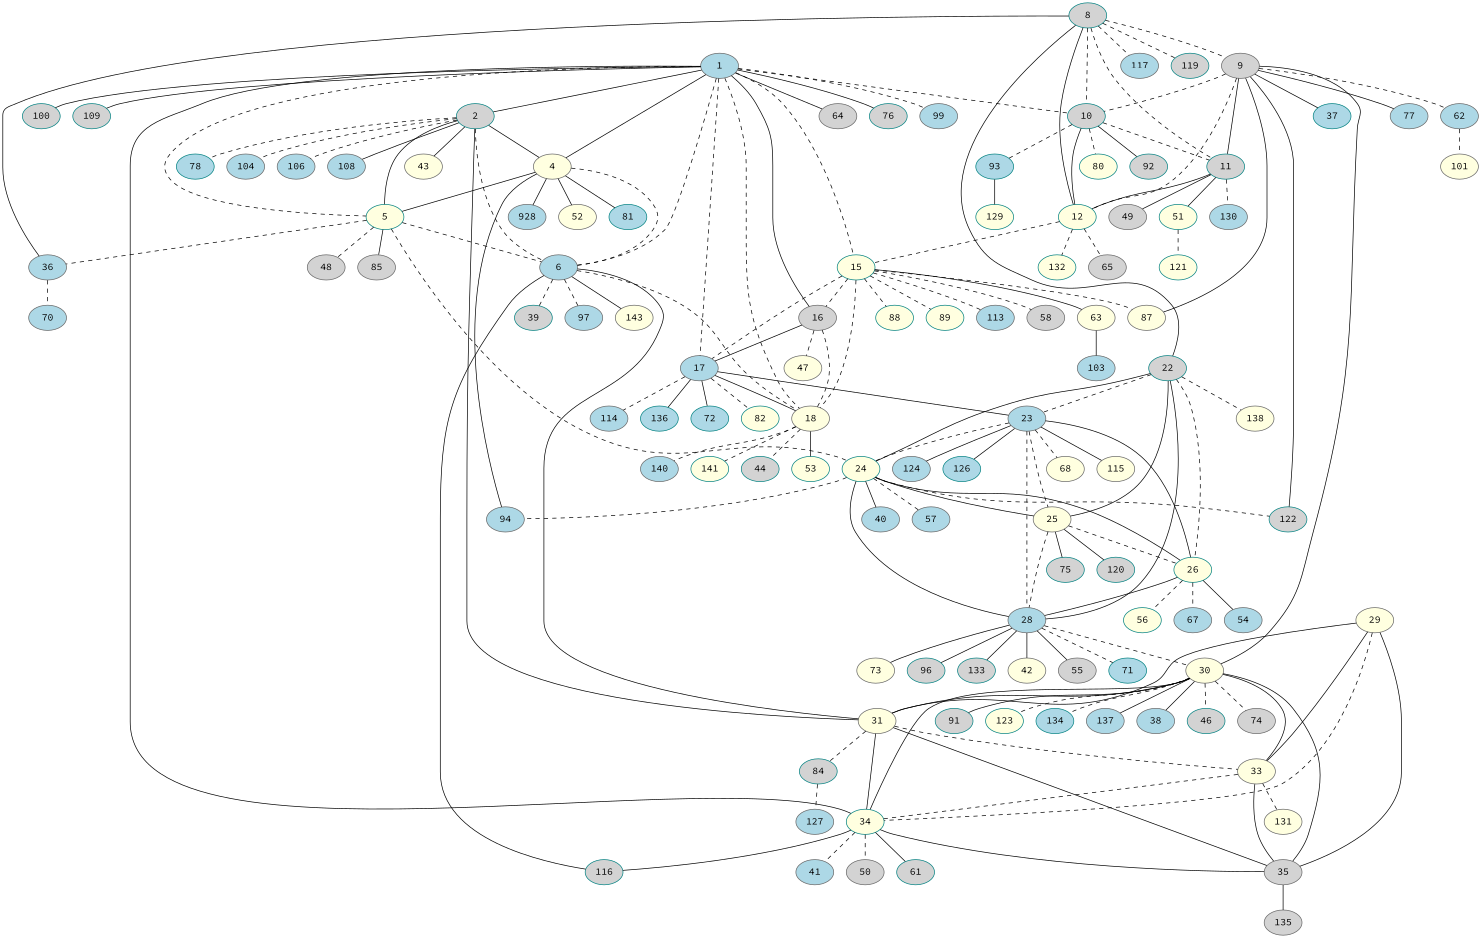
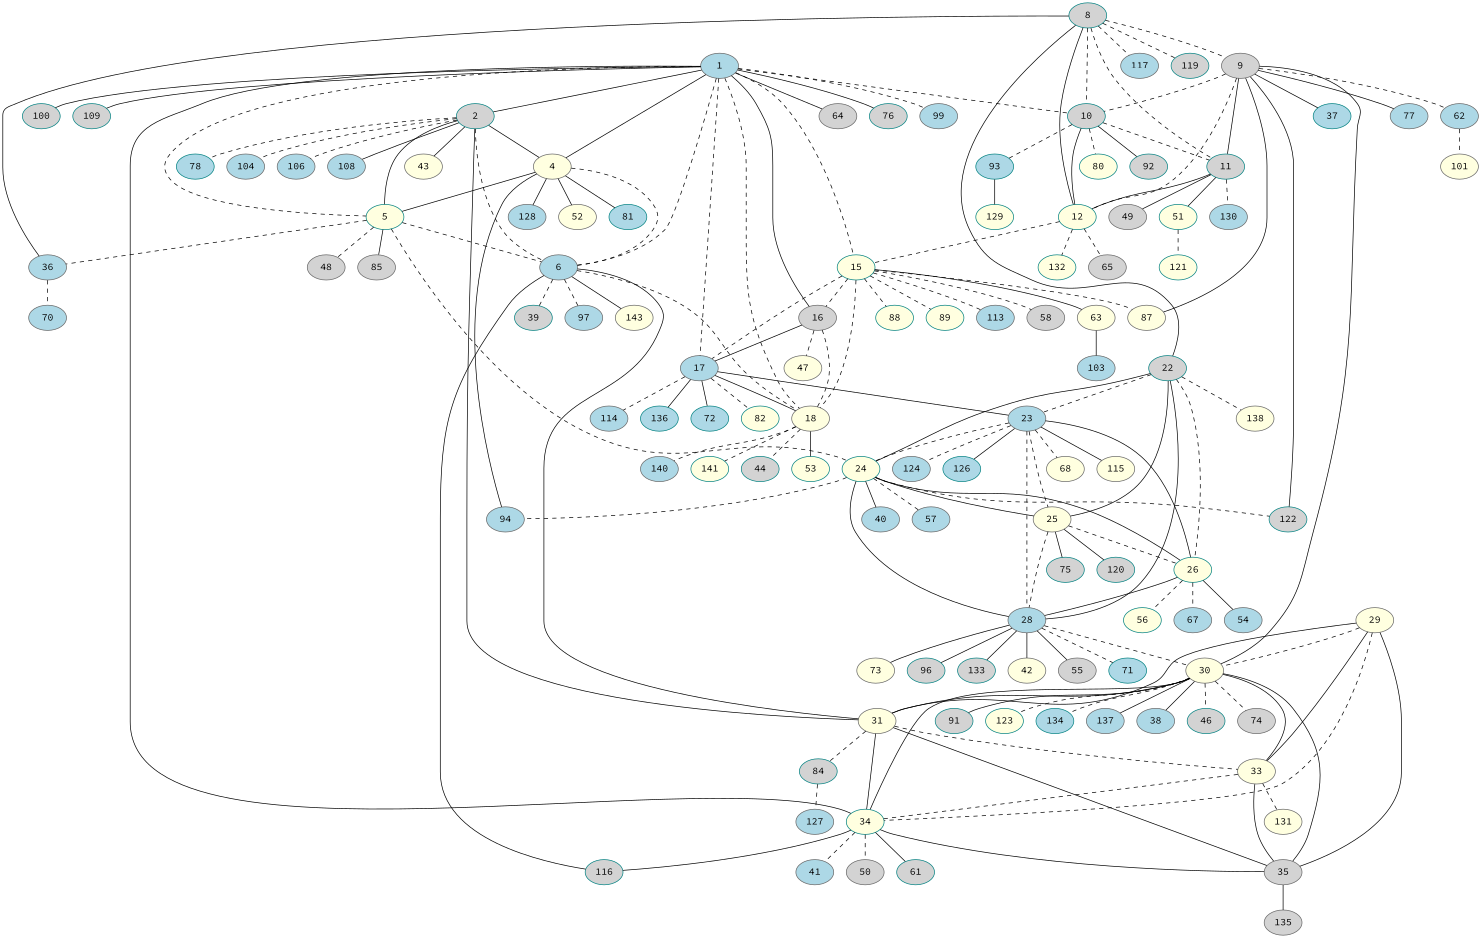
  graph {
    fontname="Source Code Pro"
    node [color=gray40 fillcolor=lightblue fontname="Source Code Pro" style=filled]
    edge [fontname="Source Code Pro" style=solid]
    1 [super="+21"]
    2 [color=teal fillcolor=lightgrey super="+3"]
    4 [fillcolor=lightyellow super="+90"]
    5 [color=teal fillcolor=lightyellow super="+69"]
    6 [super="+7"]
    10 [color=teal fillcolor=lightgrey]
    15 [color=teal fillcolor=lightyellow super="+20"]
    16 [fillcolor=lightgrey]
    17 [super="+19"]
    18 [fillcolor=lightyellow super="+83"]
    34 [color=teal fillcolor=lightyellow]
    64 [fillcolor=lightgrey]
    76 [color=teal fillcolor=lightgrey]
    99 [super="+111"]
    100 [color=teal fillcolor=lightgrey]
    109 [color=teal fillcolor=lightgrey]
    31 [fillcolor=lightyellow super="+107"]
    43 [fillcolor=lightyellow super="+112"]
    78 [color=teal]
    104
    106
    108
    52 [fillcolor=lightyellow super="+66"]
    81 [color=teal]
    94
-   128 [label=928]
+   128
    24 [color=teal fillcolor=lightyellow super="+60"]
    36
    48 [fillcolor=lightgrey]
    85 [fillcolor=lightgrey]
    39 [color=teal fillcolor=lightgrey]
    97
    116 [color=teal fillcolor=lightgrey]
    143 [fillcolor=lightyellow]
    11 [color=teal fillcolor=lightgrey]
    12 [color=teal fillcolor=lightyellow super="+13"]
    80 [color=teal fillcolor=lightyellow]
    92 [color=teal fillcolor=lightgrey]
    93 [color=teal]
    87 [fillcolor=lightyellow]
    58 [fillcolor=lightgrey]
    63 [fillcolor=lightyellow]
    88 [color=teal fillcolor=lightyellow]
    89 [color=teal fillcolor=lightyellow]
    113
    47 [fillcolor=lightyellow super="+98"]
    23 [super="+102"]
    72 [color=teal]
    82 [color=teal fillcolor=lightyellow]
    114
    136 [color=teal]
    44 [color=teal fillcolor=lightgrey]
    53 [color=teal fillcolor=lightyellow]
    140
    141 [color=teal fillcolor=lightyellow]
    35 [fillcolor=lightgrey super="+86"]
    41
    50 [fillcolor=lightgrey]
    61 [color=teal fillcolor=lightgrey]
    33 [fillcolor=lightyellow super="+45"]
    84 [color=teal fillcolor=lightgrey super="+139"]
    122 [color=teal fillcolor=lightgrey]
    25 [fillcolor=lightyellow super="+27"]
    26 [color=teal fillcolor=lightyellow super="+59"]
    28 [super="+79"]
    40 [super="+95"]
    57
    70
    8 [color=teal fillcolor=lightgrey super="+105"]
    9 [fillcolor=lightgrey super="+14"]
    22 [color=teal fillcolor=lightgrey super="+125"]
    117
    119 [color=teal fillcolor=lightgrey]
    30 [fillcolor=lightyellow super="+32"]
    37 [color=teal]
    62
    77
    49 [fillcolor=lightgrey]
    51 [color=teal fillcolor=lightyellow super="+110"]
    130
    65 [fillcolor=lightgrey super="+142"]
    132 [color=teal fillcolor=lightyellow]
    138 [fillcolor=lightyellow]
    38
    46 [color=teal fillcolor=lightgrey]
    74 [fillcolor=lightgrey]
    91 [color=teal fillcolor=lightgrey]
    123 [color=teal fillcolor=lightyellow]
    134 [color=teal]
    137
    101 [fillcolor=lightyellow]
    129 [color=teal fillcolor=lightyellow]
    121 [color=teal fillcolor=lightyellow]
    103
    68 [fillcolor=lightyellow]
    115 [fillcolor=lightyellow]
    124
    126 [color=teal]
    75 [color=teal fillcolor=lightgrey]
    120 [color=teal fillcolor=lightgrey]
    54
    56 [color=teal fillcolor=lightyellow]
    67
    42 [fillcolor=lightyellow]
    55 [fillcolor=lightgrey]
    71 [color=teal]
    73 [fillcolor=lightyellow]
    96 [color=teal fillcolor=lightgrey]
    133 [color=teal fillcolor=lightgrey]
    29 [fillcolor=lightyellow super="+118"]
    131 [fillcolor=lightyellow]
    135 [fillcolor=lightgrey]
    127
    1 -- 2 [weight=2]
    1 -- 4
    1 -- 5 [style=dashed]
    1 -- 6 [style=dashed weight=2]
    1 -- 10 [style=dashed]
    1 -- 15 [style=dashed weight=2]
    1 -- 16
    1 -- 17 [style=dashed weight=2]
    1 -- 18 [style=dashed]
    1 -- 34
    1 -- 64
    1 -- 76
    1 -- 99 [style=dashed]
    1 -- 100
    1 -- 109
    2 -- 4 [weight=2]
    2 -- 5 [weight=2]
    2 -- 6 [style=dashed weight=4]
    2 -- 31
    2 -- 43
    2 -- 78 [style=dashed]
    2 -- 104 [style=dashed]
    2 -- 106 [style=dashed]
    2 -- 108
    4 -- 5
    4 -- 6 [style=dashed weight=2]
    4 -- 52
    4 -- 81
    4 -- 94
    4 -- 128
    5 -- 6 [style=dashed weight=2]
    5 -- 24 [style=dashed]
    5 -- 36 [style=dashed]
    5 -- 48 [style=dashed]
    5 -- 85
    6 -- 18 [style=dashed]
    6 -- 31
    6 -- 39 [style=dashed]
    6 -- 97 [style=dashed]
    6 -- 116
    6 -- 143
    10 -- 11 [style=dashed]
    10 -- 12 [weight=2]
    10 -- 80 [style=dashed]
    10 -- 92
    10 -- 93 [style=dashed]
    15 -- 16 [style=dashed weight=2]
    15 -- 17 [style=dashed weight=4]
    15 -- 18 [style=dashed weight=2]
    15 -- 87 [style=dashed]
    15 -- 58 [style=dashed]
    15 -- 63
    15 -- 88 [style=dashed]
    15 -- 89 [style=dashed]
    15 -- 113 [style=dashed]
    16 -- 17 [weight=2]
    16 -- 18 [style=dashed]
    16 -- 47 [style=dashed]
    17 -- 18 [weight=2]
    17 -- 23
    17 -- 72
    17 -- 82 [style=dashed]
    17 -- 114 [style=dashed]
    17 -- 136
    18 -- 44 [style=dashed]
    18 -- 53
    18 -- 140 [style=dashed]
    18 -- 141 [style=dashed]
    34 -- 116
    34 -- 35
    34 -- 41 [style=dashed]
    34 -- 50 [style=dashed]
    34 -- 61
    31 -- 34
    31 -- 35
    31 -- 33 [style=dashed]
    31 -- 84 [style=dashed]
    24 -- 94 [style=dashed]
    24 -- 122 [style=dashed]
    24 -- 25 [weight=2]
    24 -- 26
    24 -- 28
    24 -- 40
    24 -- 57 [style=dashed]
    36 -- 70 [style=dashed]
    11 -- 12 [weight=2]
    11 -- 49
    11 -- 51
    11 -- 130 [style=dashed]
    12 -- 15 [style=dashed]
    12 -- 65 [style=dashed]
    12 -- 132 [style=dashed]
    93 -- 129
    63 -- 103
    23 -- 24 [style=dashed]
    23 -- 25 [style=dashed weight=2]
    23 -- 26
    23 -- 28 [style=dashed]
    23 -- 68 [style=dashed]
    23 -- 115
-   23 -- 124
+   23 -- 124 [style=dashed]
    23 -- 126
    35 -- 135
    33 -- 34 [style=dashed]
    33 -- 35
    33 -- 131 [style=dashed]
    84 -- 127 [style=dashed]
    25 -- 26 [style=dashed weight=2]
    25 -- 28 [style=dashed weight=2]
    25 -- 75
    25 -- 120
    26 -- 28
    26 -- 54
    26 -- 56 [style=dashed]
    26 -- 67 [style=dashed]
    28 -- 30 [style=dashed]
    28 -- 42
    28 -- 55
    28 -- 71 [style=dashed]
    28 -- 73
    28 -- 96
    28 -- 133
    8 -- 10 [style=dashed]
    8 -- 36
    8 -- 11 [style=dashed]
    8 -- 12 [weight=2]
    8 -- 9 [style=dashed weight=2]
    8 -- 22
    8 -- 117 [style=dashed]
    8 -- 119 [style=dashed]
    9 -- 10 [style=dashed weight=2]
    9 -- 11 [weight=2]
    9 -- 12 [style=dashed weight=4]
    9 -- 87
    9 -- 122
    9 -- 30
    9 -- 37
    9 -- 62 [style=dashed]
    9 -- 77
    22 -- 24
    22 -- 23 [style=dashed]
    22 -- 25 [weight=2]
    22 -- 26 [style=dashed]
    22 -- 28
    22 -- 138 [style=dashed]
    30 -- 34 [weight=2]
    30 -- 31 [weight=2]
    30 -- 35 [weight=2]
    30 -- 33 [weight=2]
    30 -- 38
    30 -- 46 [style=dashed]
    30 -- 74 [style=dashed]
    30 -- 91
    30 -- 123 [style=dashed]
    30 -- 134 [style=dashed]
    30 -- 137
    62 -- 101 [style=dashed]
    51 -- 121 [style=dashed]
    29 -- 34 [style=dashed]
    29 -- 31
    29 -- 35
    29 -- 33
+   29 -- 30 [style=dashed weight=2]
  }
